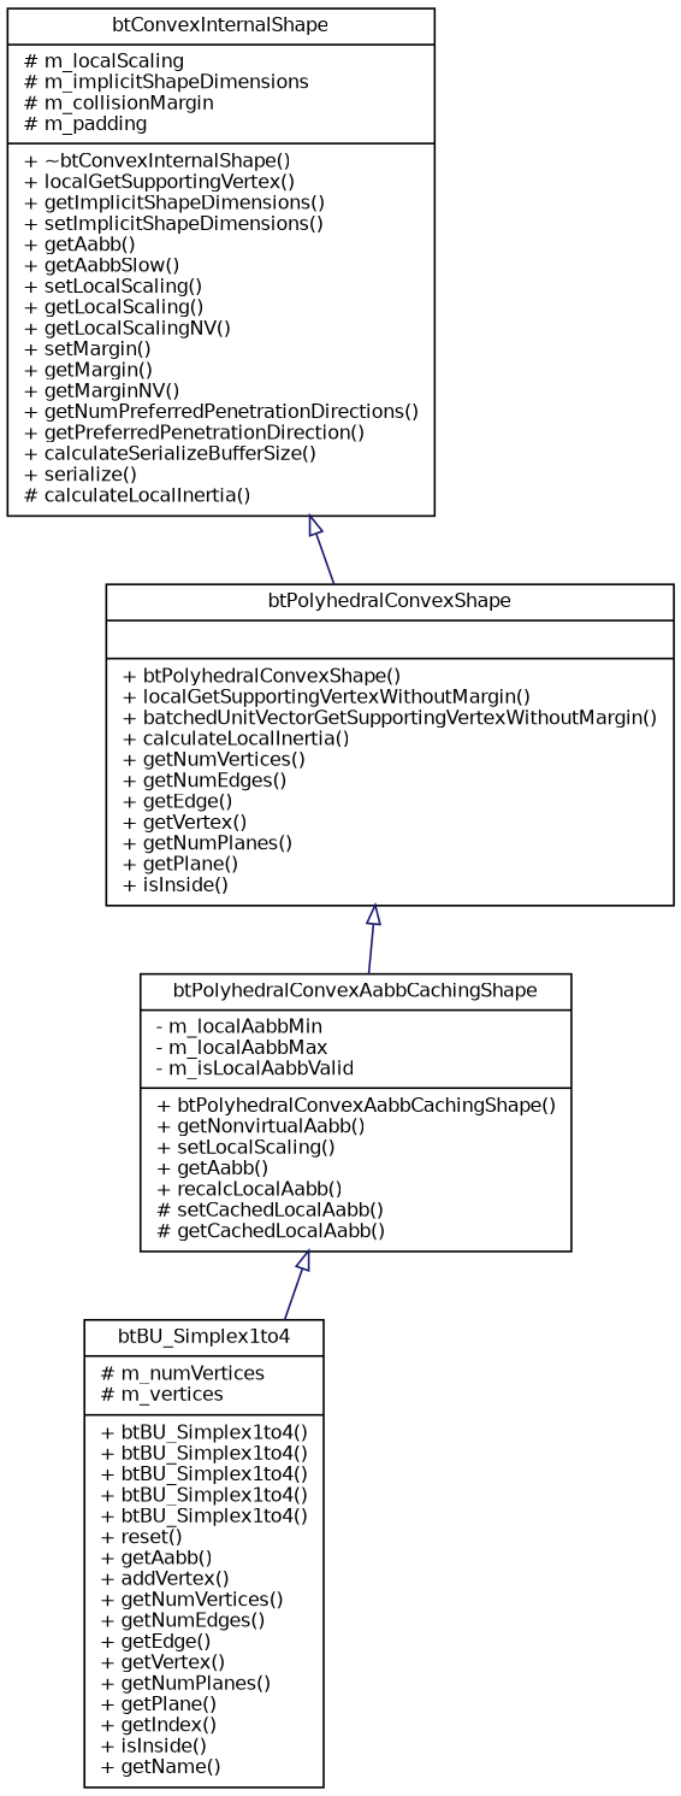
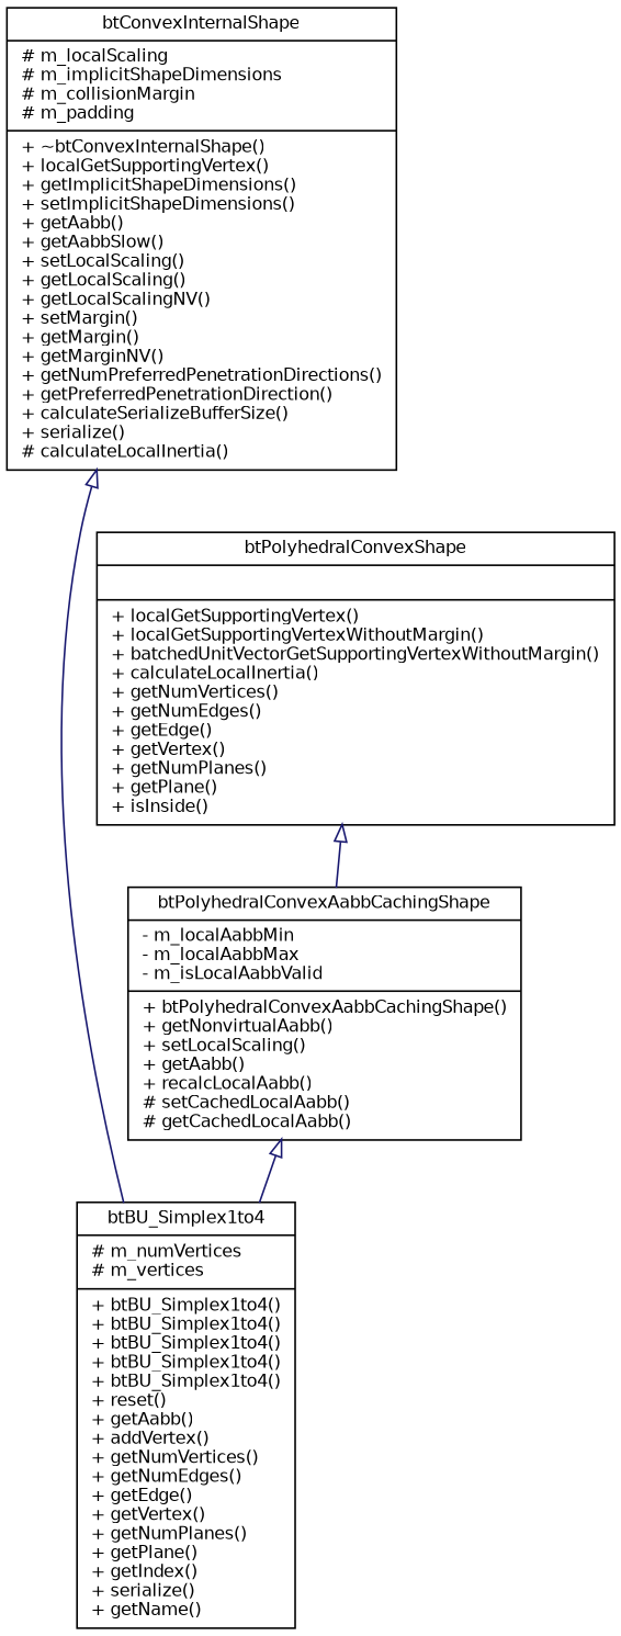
  digraph {
    node [color=black fillcolor=white fontname=Helvetica fontsize=10 shape=record style=filled]
    edge [arrowtail=empty color=midnightblue dir=back fontname=Helvetica fontsize=10 labelfontname=Helvetica labelfontsize=10 style=solid]
-   n1 [height=0.2 label="{btBU_Simplex1to4\n|# m_numVertices\l# m_vertices\l|+ btBU_Simplex1to4()\l+ btBU_Simplex1to4()\l+ btBU_Simplex1to4()\l+ btBU_Simplex1to4()\l+ btBU_Simplex1to4()\l+ reset()\l+ getAabb()\l+ addVertex()\l+ getNumVertices()\l+ getNumEdges()\l+ getEdge()\l+ getVertex()\l+ getNumPlanes()\l+ getPlane()\l+ getIndex()\l+ isInside()\l+ getName()\l}" width=0.4]
+   n1 [height=0.2 label="{btBU_Simplex1to4\n|# m_numVertices\l# m_vertices\l|+ btBU_Simplex1to4()\l+ btBU_Simplex1to4()\l+ btBU_Simplex1to4()\l+ btBU_Simplex1to4()\l+ btBU_Simplex1to4()\l+ reset()\l+ getAabb()\l+ addVertex()\l+ getNumVertices()\l+ getNumEdges()\l+ getEdge()\l+ getVertex()\l+ getNumPlanes()\l+ getPlane()\l+ getIndex()\l+ serialize()\l+ getName()\l}" width=0.4]
    n2 [height=0.2 label="{btPolyhedralConvexAabbCachingShape\n|- m_localAabbMin\l- m_localAabbMax\l- m_isLocalAabbValid\l|+ btPolyhedralConvexAabbCachingShape()\l+ getNonvirtualAabb()\l+ setLocalScaling()\l+ getAabb()\l+ recalcLocalAabb()\l# setCachedLocalAabb()\l# getCachedLocalAabb()\l}" width=0.4]
-   n3 [height=0.2 label="{btPolyhedralConvexShape\n||+ btPolyhedralConvexShape()\l+ localGetSupportingVertexWithoutMargin()\l+ batchedUnitVectorGetSupportingVertexWithoutMargin()\l+ calculateLocalInertia()\l+ getNumVertices()\l+ getNumEdges()\l+ getEdge()\l+ getVertex()\l+ getNumPlanes()\l+ getPlane()\l+ isInside()\l}" width=0.4]
+   n3 [height=0.2 label="{btPolyhedralConvexShape\n||+ localGetSupportingVertex()\l+ localGetSupportingVertexWithoutMargin()\l+ batchedUnitVectorGetSupportingVertexWithoutMargin()\l+ calculateLocalInertia()\l+ getNumVertices()\l+ getNumEdges()\l+ getEdge()\l+ getVertex()\l+ getNumPlanes()\l+ getPlane()\l+ isInside()\l}" width=0.4]
    n4 [height=0.2 label="{btConvexInternalShape\n|# m_localScaling\l# m_implicitShapeDimensions\l# m_collisionMargin\l# m_padding\l|+ ~btConvexInternalShape()\l+ localGetSupportingVertex()\l+ getImplicitShapeDimensions()\l+ setImplicitShapeDimensions()\l+ getAabb()\l+ getAabbSlow()\l+ setLocalScaling()\l+ getLocalScaling()\l+ getLocalScalingNV()\l+ setMargin()\l+ getMargin()\l+ getMarginNV()\l+ getNumPreferredPenetrationDirections()\l+ getPreferredPenetrationDirection()\l+ calculateSerializeBufferSize()\l+ serialize()\l# calculateLocalInertia()\l}" width=0.4]
    n2 -> n1
    n3 -> n2
-   n4 -> n3
+   n4 -> n1
  }
